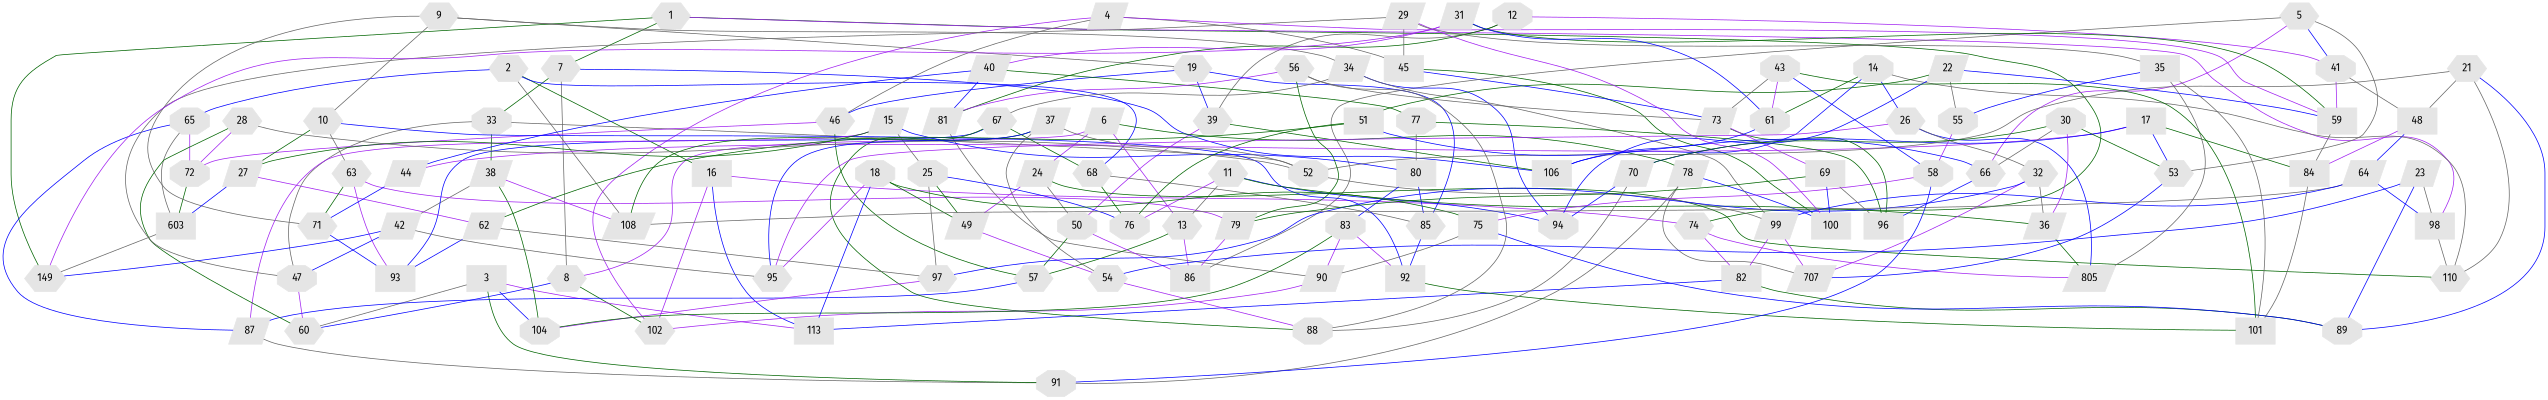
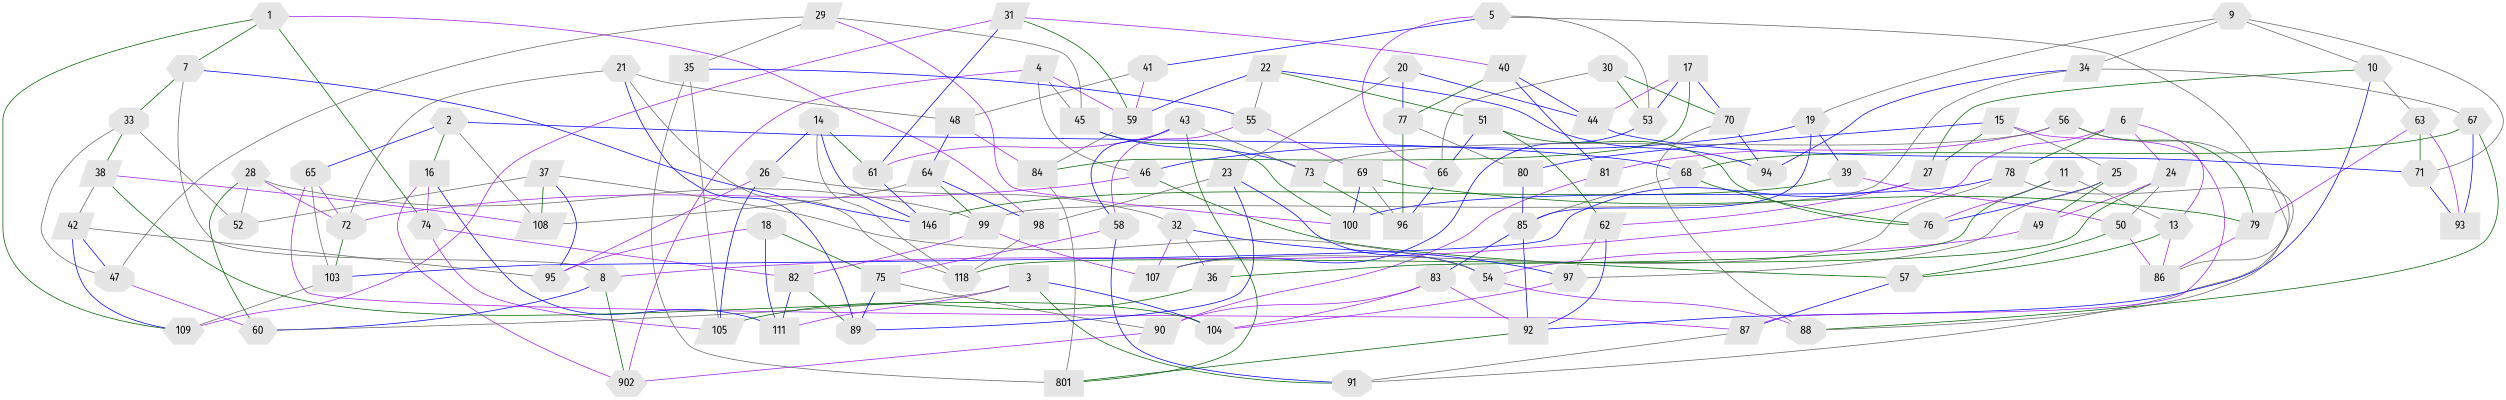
  graph {
    fontname="Fira Sans"
    node [color=gray90 fontname="Fira Sans" shape=hexagon style=filled]
    edge [color=gray40 fontname="Fira Sans"]
    1
    7
    74
    98 [shape=box]
-   109 [label=149]
+   109
    8
    33 [shape=octagon]
-   106 [shape=box]
+   106 [shape=box label=146]
    82 [shape=box]
-   105 [shape=parallelogram label=805]
-   110
+   105 [shape=parallelogram]
+   110 [label=118]
    16 [shape=box]
    2
    65 [shape=octagon]
    68
    108 [shape=parallelogram]
-   111 [shape=box label=113]
-   102
+   111 [shape=box]
+   102 [label=902]
    87 [shape=parallelogram]
-   103 [shape=box label=603]
+   103 [shape=box]
    72 [shape=octagon]
    76 [shape=octagon]
    85
    3 [shape=box]
    60
    91 [shape=octagon]
    104 [shape=octagon]
    4 [shape=parallelogram]
    45 [shape=box]
    46
    59 [shape=box]
-   12 [shape=octagon]
    41 [shape=octagon]
    39
    81 [shape=parallelogram]
    100 [shape=box]
    73 [shape=parallelogram]
    57
    5
    53
    66
    86 [shape=box]
    48 [shape=box]
-   107 [shape=parallelogram label=707]
+   107 [shape=parallelogram]
    96 [shape=box]
    6 [shape=parallelogram]
    13
    24 [shape=parallelogram]
    78 [shape=parallelogram]
    49 [shape=parallelogram]
    50 [shape=octagon]
    52 [shape=octagon]
    47 [shape=octagon]
    38 [shape=parallelogram]
    9
    10
    19
    34 [shape=parallelogram]
    71
    27 [shape=parallelogram]
    63
    92 [shape=box]
    94 [shape=octagon]
    99 [shape=parallelogram]
    67
    93 [shape=box]
    62 [shape=parallelogram]
    79 [shape=parallelogram]
-   101 [shape=box]
+   101 [shape=box label=801]
    11
    36 [shape=parallelogram]
    90 [shape=parallelogram]
    14 [shape=octagon]
    26
    61 [shape=octagon]
    95
    32
    15 [shape=parallelogram]
    25 [shape=octagon]
    80 [shape=box]
    97
    83 [shape=octagon]
    17 [shape=box]
    44 [shape=parallelogram]
    70 [shape=parallelogram]
    84 [shape=box]
    88 [shape=octagon]
    18 [shape=octagon]
    75 [shape=box]
    54
    89 [shape=octagon]
+   20
    23 [shape=parallelogram]
    77 [shape=octagon]
    21
    64 [shape=parallelogram]
    22 [shape=parallelogram]
    51 [shape=box]
    55 [shape=octagon]
    58 [shape=octagon]
    69 [shape=box]
    28
    29 [shape=parallelogram]
    35 [shape=box]
    30 [shape=octagon]
    31 [shape=parallelogram]
    40 [shape=parallelogram]
    42 [shape=parallelogram]
    37 [shape=parallelogram]
    43 [shape=octagon]
    56
    1 -- 7 [color=darkgreen]
    1 -- 74 [color=darkgreen]
    1 -- 98 [color=purple]
    1 -- 109 [color=darkgreen]
    7 -- 8
    7 -- 33 [color=darkgreen]
    7 -- 106 [color=blue]
    74 -- 82 [color=purple]
    74 -- 105 [color=purple]
    98 -- 110
    8 -- 102 [color=darkgreen]
    8 -- 60 [color=blue]
    33 -- 52
    33 -- 47
    33 -- 38 [color=darkgreen]
    82 -- 111 [color=blue]
    82 -- 89 [color=darkgreen]
    16 -- 74 [color=purple]
    16 -- 111 [color=blue]
    16 -- 102 [color=purple]
    2 -- 16 [color=darkgreen]
    2 -- 65 [color=blue]
    2 -- 68 [color=blue]
    2 -- 108
-   65 -- 87 [color=blue]
+   65 -- 87 [color=purple]
    65 -- 103
    65 -- 72 [color=purple]
    68 -- 76 [color=darkgreen]
    68 -- 85
    87 -- 91
    103 -- 109
    72 -- 103 [color=darkgreen]
    85 -- 92 [color=blue]
    3 -- 111 [color=purple]
    3 -- 60
    3 -- 91 [color=darkgreen]
    3 -- 104 [color=blue]
    4 -- 102 [color=purple]
    4 -- 45
    4 -- 46
    4 -- 59 [color=purple]
    45 -- 100 [color=darkgreen]
    45 -- 73 [color=blue]
    46 -- 72 [color=purple]
    46 -- 57 [color=darkgreen]
    59 -- 84
-   12 -- 41 [color=purple]
-   12 -- 39
-   12 -- 81 [color=darkgreen]
    41 -- 59 [color=purple]
    41 -- 48
    39 -- 106 [color=darkgreen]
    39 -- 50 [color=purple]
-   81 -- 90
+   81 -- 90 [color=purple]
    73 -- 96 [color=darkgreen]
    57 -- 87 [color=blue]
    5 -- 41 [color=blue]
    5 -- 53
    5 -- 66 [color=purple]
    5 -- 86
    53 -- 107 [color=blue]
    66 -- 96 [color=blue]
    48 -- 84 [color=purple]
    48 -- 64 [color=blue]
    6 -- 8 [color=purple]
    6 -- 13 [color=purple]
    6 -- 24 [color=purple]
    6 -- 78 [color=darkgreen]
    13 -- 57 [color=darkgreen]
    13 -- 86 [color=purple]
    24 -- 110 [color=darkgreen]
    24 -- 49 [color=purple]
    24 -- 50
    78 -- 91
    78 -- 100 [color=blue]
    78 -- 107
    49 -- 54 [color=purple]
    50 -- 57 [color=darkgreen]
    50 -- 86 [color=purple]
    47 -- 60 [color=purple]
    38 -- 108 [color=purple]
    38 -- 104 [color=darkgreen]
    38 -- 42
    9 -- 10
    9 -- 19
    9 -- 34
    9 -- 71
    10 -- 27 [color=darkgreen]
    10 -- 63
    10 -- 92 [color=blue]
    19 -- 85 [color=blue]
    19 -- 46 [color=blue]
    19 -- 39 [color=blue]
    34 -- 94 [color=blue]
    34 -- 99
    34 -- 67
    71 -- 93 [color=blue]
    27 -- 103 [color=blue]
    27 -- 62 [color=purple]
    63 -- 71 [color=darkgreen]
    63 -- 93 [color=purple]
    63 -- 79 [color=purple]
    92 -- 101 [color=darkgreen]
    99 -- 82 [color=purple]
    99 -- 107 [color=purple]
    67 -- 68 [color=darkgreen]
    67 -- 93 [color=blue]
    67 -- 88 [color=darkgreen]
-   62 -- 93 [color=blue]
+   62 -- 92 [color=blue]
    62 -- 97
    79 -- 86 [color=purple]
    11 -- 76 [color=purple]
    11 -- 13
-   11 -- 94 [color=blue]
    11 -- 36 [color=darkgreen]
    36 -- 105 [color=darkgreen]
    90 -- 102 [color=purple]
    14 -- 106 [color=blue]
    14 -- 110
    14 -- 26 [color=blue]
    14 -- 61 [color=darkgreen]
    26 -- 105 [color=blue]
    26 -- 95 [color=purple]
    26 -- 32
    61 -- 106 [color=blue]
    32 -- 107 [color=purple]
    32 -- 36
    32 -- 97 [color=blue]
    15 -- 87 [color=purple]
    15 -- 27 [color=darkgreen]
    15 -- 25
    15 -- 80 [color=blue]
    25 -- 76 [color=blue]
    25 -- 49 [color=darkgreen]
    25 -- 97
    80 -- 85 [color=blue]
-   80 -- 83 [color=blue]
+   85 -- 83 [color=blue]
    97 -- 104 [color=purple]
-   83 -- 104 [color=darkgreen]
+   83 -- 104 [color=purple]
    83 -- 92 [color=purple]
    83 -- 90 [color=purple]
    17 -- 53 [color=blue]
    17 -- 44 [color=purple]
    17 -- 70 [color=blue]
    17 -- 84 [color=darkgreen]
    44 -- 71 [color=blue]
    70 -- 94 [color=blue]
    70 -- 88
    84 -- 101
    18 -- 111 [color=blue]
-   18 -- 49 [color=darkgreen]
    18 -- 95 [color=purple]
    18 -- 75 [color=darkgreen]
    75 -- 90
    75 -- 89 [color=blue]
    54 -- 88 [color=purple]
+   20 -- 44 [color=blue]
+   20 -- 23
+   20 -- 77 [color=blue]
    23 -- 98
    23 -- 54 [color=blue]
    23 -- 89 [color=blue]
    77 -- 96 [color=darkgreen]
    77 -- 80
    21 -- 110
    21 -- 48
-   21 -- 52
+   21 -- 72
    21 -- 89 [color=blue]
    64 -- 98 [color=blue]
    64 -- 108
-   64 -- 99 [color=blue]
+   64 -- 99 [color=darkgreen]
    22 -- 59 [color=blue]
    22 -- 94 [color=blue]
    22 -- 51 [color=darkgreen]
    22 -- 55
    51 -- 76 [color=darkgreen]
    51 -- 66 [color=blue]
    51 -- 62 [color=darkgreen]
    55 -- 58 [color=purple]
-   73 -- 69 [color=purple]
+   55 -- 69 [color=purple]
    58 -- 91 [color=blue]
    58 -- 75 [color=purple]
    69 -- 100 [color=blue]
    69 -- 96
    69 -- 79 [color=darkgreen]
    28 -- 72 [color=purple]
    28 -- 60 [color=darkgreen]
    28 -- 52
-   52 -- 99
+   28 -- 99
    29 -- 45
    29 -- 100 [color=purple]
    29 -- 47
    29 -- 35
    35 -- 105
    35 -- 101
    35 -- 55 [color=blue]
    30 -- 53 [color=darkgreen]
    30 -- 66
-   30 -- 36 [color=purple]
    30 -- 70 [color=darkgreen]
    31 -- 109 [color=purple]
    31 -- 59 [color=darkgreen]
    31 -- 61 [color=blue]
    31 -- 40 [color=purple]
    40 -- 81 [color=blue]
    40 -- 44 [color=blue]
    40 -- 77 [color=darkgreen]
    42 -- 109 [color=blue]
    42 -- 47 [color=blue]
    42 -- 95
    37 -- 108 [color=darkgreen]
    37 -- 52
    37 -- 95 [color=blue]
    37 -- 54
    43 -- 73
    43 -- 101 [color=darkgreen]
    43 -- 61 [color=purple]
    43 -- 58 [color=blue]
    56 -- 81 [color=purple]
    56 -- 73
    56 -- 79 [color=darkgreen]
    56 -- 88
  }
